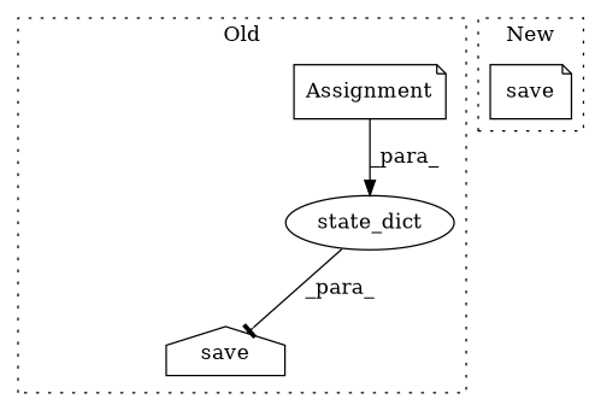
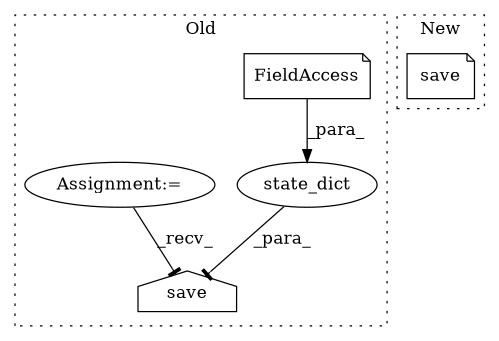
  digraph {
    node [a=32 l="5,1" shape=ellipse]
    edge [arrowhead=tee]
    n1 [l=12 label=state_dict s=4910]
    n2 [label=save s="4893,4943" shape=house]
-   n3 [a=22 l=11 label=Assignment s=4898 shape=note]
+   n3 [a=22 l=11 label=FieldAccess s=4898 shape=note]
+   n4 [a=7 l=5 label="Assignment:=" s=4610]
    n5 [label=save s="1639,1675" shape=note]
    subgraph cluster_1 {
      label=Old
      style=dotted
      n1
      n2
      n3
+     n4
    }
    subgraph cluster_2 {
      label=New
      style=dotted
      n5
    }
    n1 -> n2 [label=_para_]
    n3 -> n1 [arrowhead=normal label=_para_]
+   n4 -> n2 [label=_recv_]
  }
